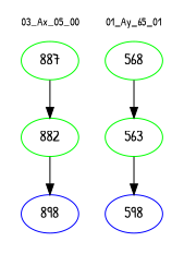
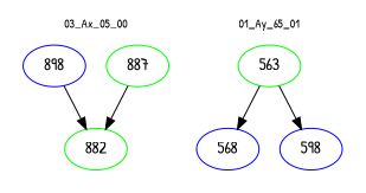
  digraph {
    fontname="Patrick Hand"
    node [color=green fontname="Patrick Hand"]
    edge [color=black fontname="Patrick Hand"]
    n1 [label=887]
    n2 [label=882]
    n3 [color=blue label=898]
-   n4 [label=568]
+   n4 [color=blue label=568]
    n5 [label=563]
    n6 [color=blue label=598]
    subgraph cluster_1 {
      color=white
      fontsize=10
      label="03_Ax_05_00"
      n1
      n2
      n3
    }
    subgraph cluster_2 {
      color=white
      fontsize=10
      label="01_Ay_65_01"
      n4
      n5
      n6
    }
    n1 -> n2
-   n2 -> n3
-   n4 -> n5
+   n3 -> n2
+   n5 -> n4
    n5 -> n6
  }
